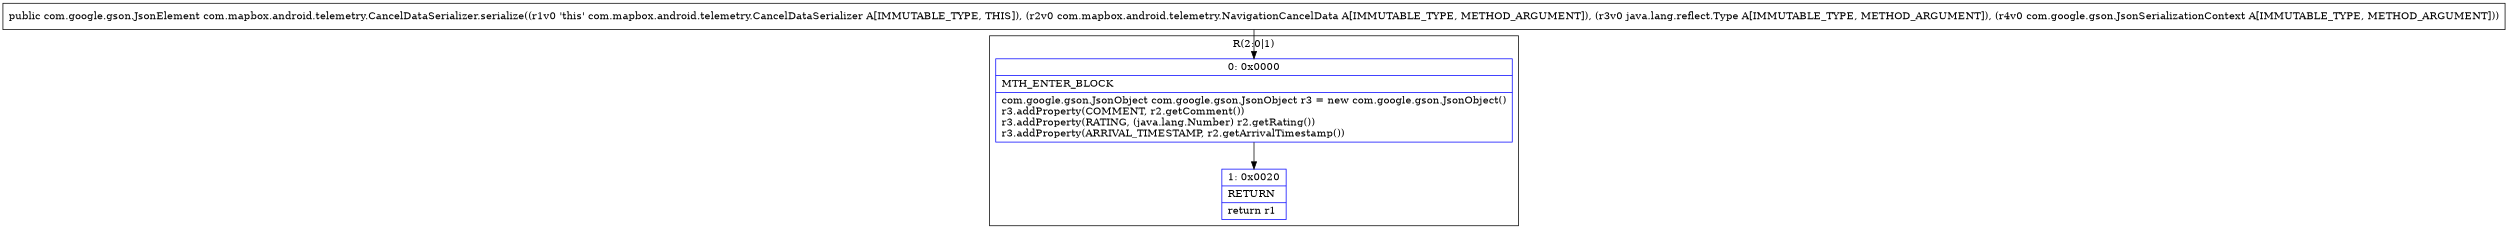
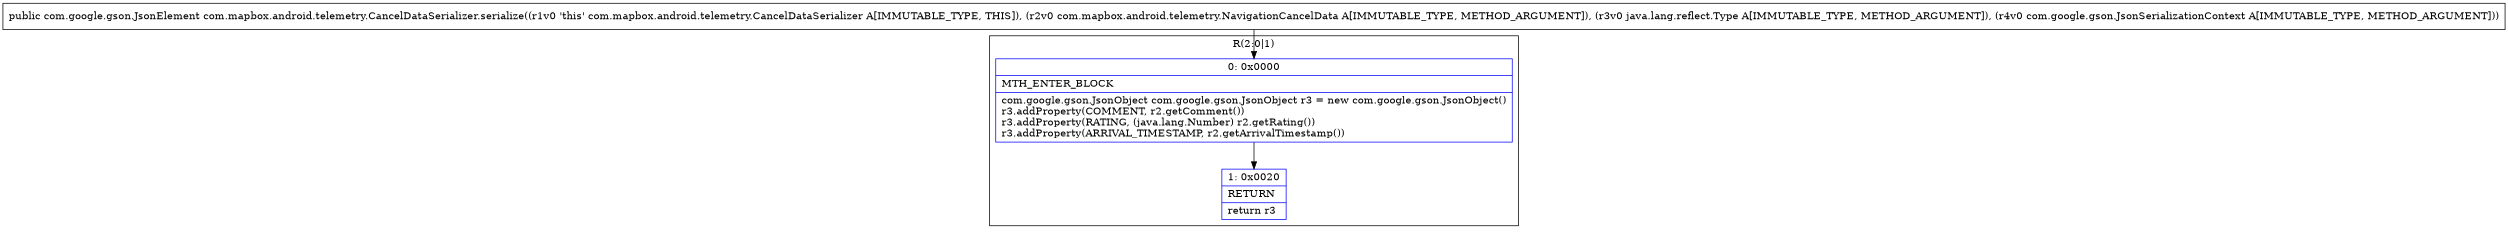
  digraph {
    node [color=blue shape=record]
    n1 [label="{0\:\ 0x0000|MTH_ENTER_BLOCK\l|com.google.gson.JsonObject com.google.gson.JsonObject r3 = new com.google.gson.JsonObject()\lr3.addProperty(COMMENT, r2.getComment())\lr3.addProperty(RATING, (java.lang.Number) r2.getRating())\lr3.addProperty(ARRIVAL_TIMESTAMP, r2.getArrivalTimestamp())\l}"]
-   n2 [label="{1\:\ 0x0020|RETURN\l|return r1\l}"]
+   n2 [label="{1\:\ 0x0020|RETURN\l|return r3\l}"]
    n3 [label="{public com.google.gson.JsonElement com.mapbox.android.telemetry.CancelDataSerializer.serialize((r1v0 'this' com.mapbox.android.telemetry.CancelDataSerializer A[IMMUTABLE_TYPE, THIS]), (r2v0 com.mapbox.android.telemetry.NavigationCancelData A[IMMUTABLE_TYPE, METHOD_ARGUMENT]), (r3v0 java.lang.reflect.Type A[IMMUTABLE_TYPE, METHOD_ARGUMENT]), (r4v0 com.google.gson.JsonSerializationContext A[IMMUTABLE_TYPE, METHOD_ARGUMENT])) }" color=""]
    subgraph cluster_1 {
      label="R(2:0|1)"
      n1
      n2
    }
    n1 -> n2
    n3 -> n1
  }
